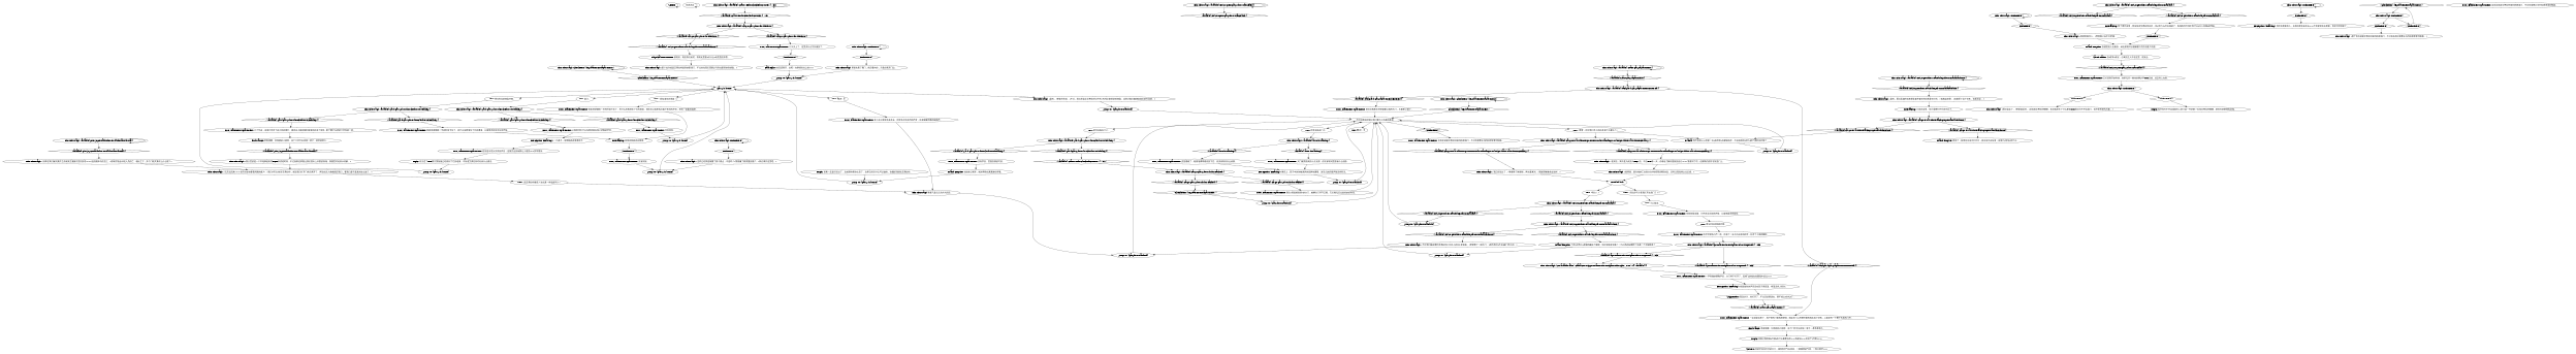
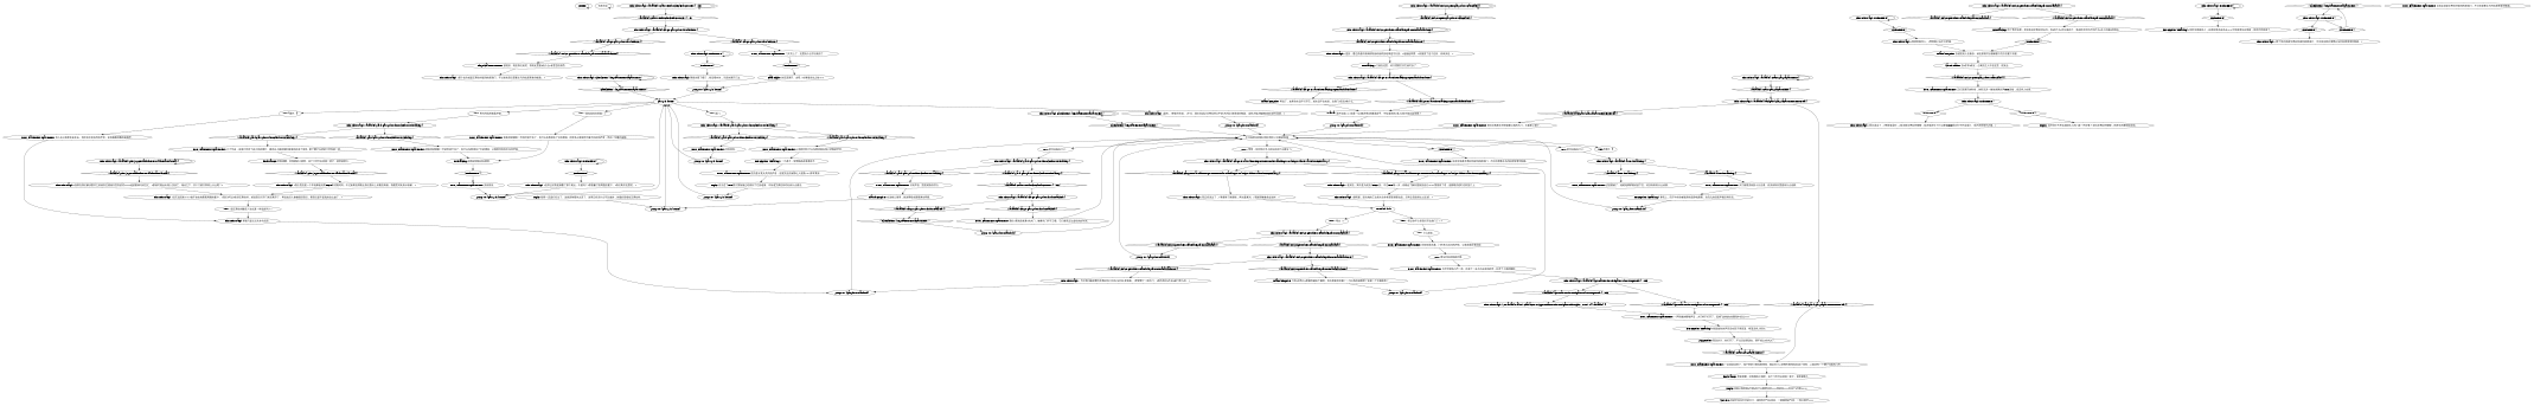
  digraph {
    n1 [label=START]
    n2 [label="你来决定"]
    n3 [label="Kim Kitsuragi: Variable[\"coast.reeds_checked_counter\"] >=1"]
    n4 [label="Variable[\"coast.reeds_checked_counter\"] >=1" shape=diamond]
    n5 [label="Kim Kitsuragi: Variable[\"cargo.garrydoor_broke_into\"]"]
    n6 [label="Variable[\"cargo.garrydoor_broke_into\"]" shape=diamond]
    n7 [label="!(Variable[\"cargo.garrydoor_broke_into\"])" shape=diamond]
    n8 [label="!(Variable[\"coast.reeds_checked_counter\"] >=1)" shape=diamond]
    n9 [label="Kim Kitsuragi: Variable[\"cargo.garrydoor_hub_reached\"]"]
    n10 [label="Variable[\"cargo.garrydoor_hub_reached\"]" shape=diamond]
    n11 [label="!(Variable[\"cargo.garrydoor_hub_reached\"])" shape=diamond]
    n12 [label="Door, Basement Apartment: 有人在公寓里走来走去。你听见水流关闭的声音，还有碗碟清脆的碰撞声。"]
    n13 [label="Kim Kitsuragi: 警督只是点点头作为回应。"]
    n14 [label="Logic: 租客一定是打扫过了。这就意味着你太迟了。这里已经没什么可以做的，你最好回报给艾弗拉特。"]
    n15 [label="Jump to: [garry is home]"]
    n16 [label="Kim Kitsuragi: Variable[\"TASK.open_gary_door_cancelled\"]"]
    n17 [label="Variable[\"TASK.open_gary_door_cancelled\"]" shape=diamond]
    n18 [label="!(Variable[\"TASK.open_gary_door_cancelled\"])" shape=diamond]
    n19 [label="Door, Basement Apartment: 正打算离开的时候，你听见另一侧传来脚步声——没错，肯定有人在家。"]
    n20 [label="Kim Kitsuragi: IsKimHere()"]
    n21 [label="Jump to: [garydoormainhub]"]
    n22 [label="不过如果这样能让我们查出上吊案的真相"]
    n23 [label="You: 把耳朵贴在门上。"]
    n24 [label="!(IsKimHere())" shape=diamond]
    n25 [label="You: 把耳朵贴在门上。"]
    n26 [label="You: “警督，你对我们手上的任务有什么看法？”"]
    n27 [label="You: [离开。]"]
    n28 [label="Logic: 这栋公寓里面*可能*有什么重要信息……我是说……有这个*可能*……"]
    n29 [label="Shivers: 你的手扶住打开的大门，感觉到空气在流动。一股微弱的气流。一阵口哨声……"]
    n30 [label="Kim Kitsuragi: CheckItem(\"key_basement_apartment\")"]
    n31 [label="CheckItem(\"key_basement_apartment\")" shape=diamond]
    n32 [label="!(CheckItem(\"key_basement_apartment\"))" shape=diamond]
    n33 [label="Jump to: [garydoormainhub]"]
    n34 [label="Kim Kitsuragi: Variable[\"coast.gary_apartment\"]"]
    n35 [label="Variable[\"coast.gary_apartment\"]" shape=diamond]
    n36 [label="Kim Kitsuragi: Variable[\"backyard.gary_apartment_entered\"]"]
    n37 [label="Variable[\"backyard.gary_apartment_entered\"]" shape=diamond]
    n38 [label="!(Variable[\"backyard.gary_apartment_entered\"])" shape=diamond]
    n39 [label="!(Variable[\"coast.gary_apartment\"])" shape=diamond]
    n40 [label="Door, Basement Apartment: 一定就是这里了。地下室的门被风雨侵蚀。固定在门上的铜钉被海风吹成了绿色，上面还有一个狮子头状的门环。"]
    n41 [label="Endurance: 皇家雄狮。纪尧姆的小猫咪。这个门环可以持续一辈子，甚至是更久。"]
    n42 [label="Physical Instrument: 做得好。现在我们走吧。我肯定里面*没什么*有意思的东西。"]
    n43 [label="Kim Kitsuragi: “那个也许就是艾弗拉特提到的那扇门。不过首先我们需要从马列拉那里拿到钥匙。”"]
    n44 [label="Kim Kitsuragi: “是的，”警督补充道。“不过，我们应该从艾弗拉特口中的‘马列拉’那里拿到钥匙。这样才能大幅增加我们的可信度。”"]
    n45 [label="Jump to: [garydoormainhub]"]
    n46 [label="Kim Kitsuragi: Variable[\"yard.garrydoor_knocked_or_tried_key\"]"]
    n47 [label="Variable[\"yard.garrydoor_knocked_or_tried_key\"]" shape=diamond]
    n48 [label="!(Variable[\"yard.garrydoor_knocked_or_tried_key\"])" shape=diamond]
    n49 [label="You: 用马列拉的钥匙开锁。"]
    n50 [label="Door, Basement Apartment: 你尽可能地小声一些。你花了一会儿功夫晃动把手，松开了上面的螺栓。"]
    n51 [label="Kim Kitsuragi: Variable[\"apt.master_investigator_doors_opened\"] >=3"]
    n52 [label="Kim Kitsuragi: IsKimHere()"]
    n53 [label="IsKimHere()" shape=diamond]
    n54 [label="Kim Kitsuragi: “我猜里面没人。”警督看上去不太舒服。"]
    n55 [label="Inland Empire: 你感觉有人在看你，就在那扇可以俯瞰整个院子的窗户后面。"]
    n56 [label="!(IsKimHere())" shape=diamond]
    n57 [label="Savoir Faire: 你*非常*肯定，公寓的主人不在这里。很安全。"]
    n58 [label="Inland Empire: 只有*好奇心*能够跨越这个极限。也许里面有宝藏？一只白色的短吻鳄？还是一个水银喷泉？"]
    n59 [label="Jump to: [garydoormainhub]"]
    n60 [label="Kim Kitsuragi: Variable[\"TASK.get_the_weasel_key_from_manana_done\"]"]
    n61 [label="Variable[\"TASK.get_the_weasel_key_from_manana_done\"]" shape=diamond]
    n62 [label="Kim Kitsuragi: “是的，通过弄虚作假来获取各种各样的结果是可行的。”他抱起双臂。“你接受了这个任务。你来决定。”"]
    n63 [label="Interfacing: 门就在这里。你只需要打开它就可以了。"]
    n64 [label="!(Variable[\"TASK.get_the_weasel_key_from_manana_done\"])" shape=diamond]
    n65 [label="Door, Basement Apartment: 几十年来，这扇门经历了多少风吹雨打。固定在上面的铜钉被海风吹成了绿色，那个狮子头状的门环也是一样。"]
    n66 [label="Endurance: 皇家雄狮。纪尧姆的小猫咪。这个门环可以持续一辈子，甚至是更久。"]
    n67 [label="!(Variable[\"pier.joyce_said_there_will_be_a_tribunal\"])" shape=diamond]
    n68 [label="Door, Basement Apartment: 钥匙伸进锁眼一半的时候卡住了。有什么东西堵住了它的通道。你听见公寓里传出碟子粉碎的声音，然后一切重归寂静。"]
    n69 [label="Interfacing: 租客的钥匙还在锁里。"]
    n70 [label="!(IsKimHere())" shape=diamond]
    n71 [label="Kim Kitsuragi: IsKimHere()"]
    n72 [label="IsKimHere()" shape=diamond]
    n73 [label="Kim Kitsuragi: “这样已经算是颠覆了那个观点，不是吗？”警督撇了眼周围的窗户。“我们离开这里吧。”"]
    n74 [label="Jump to: [garry is home]"]
    n75 [label="Door, Basement Apartment: 没有回应。"]
    n76 [label="Kim Kitsuragi: IsKimHere()"]
    n77 [label="IsKimHere()" shape=diamond]
    n78 [label="Kim Kitsuragi: 警督先看了看门，然后看向你，示意你离开门边。"]
    n79 [label="Jump to: [garry is home]"]
    n80 [label="!(IsKimHere())" shape=diamond]
    n81 [label="Half Light: 你应该离开。走吧！在事情发生之前……"]
    n82 [label="Perception (Hearing): 你听见里面有人，在房间里走来走去……不管是谁住在里面，肯定已经回家了。"]
    n83 [label="Interfacing: 除了离开这里，然后告诉艾弗拉特以外，你*没什么*可以做的了。私闯民宅可找不到什么*令人信服*的理由。"]
    n84 [label="Kim Kitsuragi: IsKimHere()"]
    n85 [label="IsKimHere()" shape=diamond]
    n86 [label="Door, Basement Apartment: 这肯定就是艾弗拉特提到的那扇门。不过你需要从马列拉那里拿到钥匙。"]
    n87 [label="You: 小心敲击。"]
    n88 [label="Door, Basement Apartment: 你轻轻敲击着。门环发出沉闷的声响。公寓里面没有回应。"]
    n89 [label="Kim Kitsuragi: Variable[\"pier.joyce_said_there_will_be_a_tribunal\"]"]
    n90 [label="Variable[\"pier.joyce_said_there_will_be_a_tribunal\"]" shape=diamond]
    n91 [label="Kim Kitsuragi: “如果在我们解决案件之前就发生雇佣兵宣判的话……”他的眼神与你交汇。“那就可能会出现人员伤亡。相比之下，开个门锁又算得上什么呢？”"]
    n92 [label="Kim Kitsuragi: “话又说回来……”他不自在地看着周围的窗户。“我们*可以*告诉艾弗拉特，就说我们打开门然后离开了。再说也没人偷偷跟踪我们，看我们是不是真的这么做了。”"]
    n93 [label="Kim Kitsuragi: “我介意的是一个本地暴徒利用RCM来消遣时间，不过如果这样能让我们查出上吊案的真相，我愿意对此表示谅解。”"]
    n94 [label="Kim Kitsuragi: CheckItem(\"key_basement_apartment\")"]
    n95 [label="CheckItem(\"key_basement_apartment\")" shape=diamond]
    n96 [label="garry is home"]
    n97 [label="You: 用马列拉的钥匙开锁。"]
    n98 [label="You: [离开。]"]
    n99 [label="You: “我知道你在里面！”"]
    n100 [label="You: 敲门。"]
    n101 [label="!(CheckItem(\"key_basement_apartment\"))" shape=diamond]
    n102 [label="Kim Kitsuragi: IsKimHere()"]
    n103 [label="IsKimHere()" shape=diamond]
    n104 [label="!(IsKimHere())" shape=diamond]
    n105 [label="Door, Basement Apartment: 这肯定就是艾弗拉特提到的那扇门。不过你需要从马列拉那里拿到钥匙。"]
    n106 [label="Jump to: [garydoormainhub]"]
    n107 [label="Perception (Hearing): 事实上，院子中的你被诡异的寂静包围着。连鸟儿的叽喳声都没有听见。"]
    n108 [label="Kim Kitsuragi: Variable[\"cargo.evrart_interfacing_open_and_be_done\"]"]
    n109 [label="Variable[\"cargo.evrart_interfacing_open_and_be_done\"]" shape=diamond]
    n110 [label="!(Variable[\"cargo.evrart_interfacing_open_and_be_done\"])" shape=diamond]
    n111 [label="Door, Basement Apartment: 通往“黄鼠狼老巢”的大门，被狮头门环守卫着。它们都见证过曾经的好时光。"]
    n112 [label="Kim Kitsuragi: Variable[\"yard.garrydoor_knocked_or_tried_key\"]"]
    n113 [label="Variable[\"yard.garrydoor_knocked_or_tried_key\"]" shape=diamond]
    n114 [label="!(Variable[\"yard.garrydoor_knocked_or_tried_key\"])" shape=diamond]
    n115 [label="Jump to: [garry is home]"]
    n116 [label="Door, Basement Apartment: 通往法西斯支持者破败公寓的大门，又重新上锁了。"]
    n117 [label="Kim Kitsuragi: “老实说，我不是为此加入RCM的。不过——每一天，你都会了解到更新的自己……”警督回了话，但眼睛仍然盯在软垫门上。"]
    n118 [label="Kim Kitsuragi: “很明显，跟当地的工会老大合作来获取调查信息，没有让我觉得太过反感。”"]
    n119 [label="Untitled hub"]
    n120 [label="Perception (Hearing): 一只盘子，玻璃制品或者是杯子。"]
    n121 [label="Door, Basement Apartment: 然后是水龙头关闭的声音，这股完全的寂静让人感觉……异常紧张。"]
    n122 [label="Logic: 你太迟了——那只黄鼠狼已经回到了它的老巢。不知道艾弗拉特对此有什么看法。"]
    n123 [label="Door, Basement Apartment: 一声轻微的噼啪声后，大门终于打开了。思绪飞快地在你脑海中掠过……"]
    n124 [label="Perception (Hearing): 钥匙旋转的声音还在院子里回荡。希望没有人听到。"]
    n125 [label="Suggestion: 我说伙计，你打开了，不过没必要进去。要不就太*失礼*了。"]
    n126 [label="Door, Basement Apartment: 没有声音。里面安静的可怕。"]
    n127 [label="Inland Empire: 在这栋公寓里，就连黑暗也紧紧屏住呼吸。"]
    n128 [label="Kim Kitsuragi: Variable[\"cargo.evrart_kim_expresses_understanding_worknig_with_evrart_is_necessarry\"]"]
    n129 [label="Variable[\"cargo.evrart_kim_expresses_understanding_worknig_with_evrart_is_necessarry\"]" shape=diamond]
    n130 [label="!(Variable[\"cargo.evrart_kim_expresses_understanding_worknig_with_evrart_is_necessarry\"])" shape=diamond]
    n131 [label="Kim Kitsuragi: “我已经说过了，”警督推了推眼镜，再次重复到。“我能理解难免会这样。”"]
    n132 [label="Kim Kitsuragi: Variable[\"TASK.get_the_weasel_key_from_manana\"]"]
    n133 [label="Variable[\"TASK.get_the_weasel_key_from_manana\"]" shape=diamond]
    n134 [label="!(Variable[\"TASK.get_the_weasel_key_from_manana\"])" shape=diamond]
    n135 [label="Kim Kitsuragi: Variable[\"TASK.get_the_weasel_key_from_manana_done\"]"]
    n136 [label="Jump to: [garydoormainhub]"]
    n137 [label="Variable[\"TASK.get_the_weasel_key_from_manana_done\"]" shape=diamond]
    n138 [label="!(Variable[\"TASK.get_the_weasel_key_from_manana_done\"])" shape=diamond]
    n139 [label="Door, Basement Apartment: 门又关上了。这里没什么可以做的了。"]
    n140 [label="Variable[\"apt.master_investigator_doors_opened\"] >=3" shape=diamond]
    n141 [label="!(Variable[\"apt.master_investigator_doors_opened\"] >=3)" shape=diamond]
    n142 [label="Kim Kitsuragi: SetVariableValue(\"character.trigger_master_investigator_thought\", true) --[[ Variable[ ]]"]
    n143 [label="You: “所以你不介意我打开这扇门了？”"]
    n144 [label="You: “明白！”"]
    n145 [label="Kim Kitsuragi: Variable[\"yard.garrydoor_knocked_or_tried_key\"]"]
    n146 [label="Variable[\"yard.garrydoor_knocked_or_tried_key\"]" shape=diamond]
    n147 [label="!(Variable[\"yard.garrydoor_knocked_or_tried_key\"])" shape=diamond]
    n148 [label="Door, Basement Apartment: 没有回应。"]
    n149 [label="Door, Basement Apartment: 公寓里传出什么东西掉落在地上碎裂的声音。"]
    n150 [label="Door, Basement Apartment: 大门被雨洗刷的十分光滑。你没有听到里面有什么动静。"]
    n151 [label="Jump to: [garydoormainhub]"]
    n152 [label="Drama: 我不知道……您是一位*很厉害*的撒谎高手。不知道您的*潜入*技巧相比如何呢？"]
    n153 [label="Inland Empire: 再说了，如果你永远不打开它，就永远不会知道，这扇门*背后*有什么。"]
    n154 [label="Kim Kitsuragi: “不过我们确实要找艾弗拉特口中的‘马列拉’拿钥匙。”警督瞥了一眼大门。“因为我们*不会*破门而入的。”"]
    n155 [label="Jump to: [garry is home]"]
    n156 [label="Kim Kitsuragi: Variable[\"auto.is_raining\"]"]
    n157 [label="Variable[\"auto.is_raining\"]" shape=diamond]
    n158 [label="!(Variable[\"auto.is_raining\"])" shape=diamond]
    n159 [label="Door, Basement Apartment: 皮垫磨破了，粗糙地摩挲着你的下巴。你没有听到什么动静。"]
    n160 [label="Kim Kitsuragi: “那个也许就是艾弗拉特提到的那扇门。不过首先我们需要从马列拉那里拿到钥匙。”"]
    n161 [label="Door, Basement Apartment: 钥匙伸进锁眼一半的时候卡住了。有什么东西堵住了它的通道。公寓里没有发出任何声响。"]
    n162 [label="Kim Kitsuragi: “我们该走了，”警督低语到，“回去跟艾弗拉特聊聊，告诉他发生了什么事情——我们打不开这扇门。也许还有替代方案。”"]
    n163 [label="IsKimHere()" shape=diamond]
    n164 [label="!(IsKimHere())" shape=diamond]
    n165 [label="Logic: 也许你打不开这扇陌生人的门是一件好事？去找艾弗拉特聊聊，把发生的事情告诉他。"]
    n166 [label="You: “跟艾弗拉特撒谎？这也算一种选择吗？”"]
    n167 [label="Kim Kitsuragi: Variable[\"TASK.get_the_weasel_key_from_manana\"]"]
    n168 [label="Variable[\"TASK.get_the_weasel_key_from_manana\"]" shape=diamond]
    n169 [label="!(Variable[\"TASK.get_the_weasel_key_from_manana\"])" shape=diamond]
    n1 -> n1
    n2 -> n2
    n3 -> n3
    n3 -> n4
    n4 -> n5
    n5 -> n6
    n5 -> n7
    n6 -> n139
    n7 -> n64
    n8 -> n9
    n9 -> n10
    n9 -> n11
    n10 -> n111
    n11 -> n32
    n12 -> n13
    n13 -> n59
    n14 -> n15
    n15 -> n96
    n16 -> n16
    n16 -> n17
    n18 -> n19
    n19 -> n20
    n20 -> n163
    n20 -> n164
    n21 -> n22
    n22 -> n23
    n22 -> n24
    n22 -> n25
    n22 -> n26
    n22 -> n27
    n23 -> n46
    n24 -> n86
    n25 -> n156
    n26 -> n128
    n28 -> n29
    n30 -> n30
    n30 -> n31
    n31 -> n22
    n32 -> n33
    n33 -> n22
    n34 -> n34
    n34 -> n35
    n35 -> n36
    n36 -> n37
    n36 -> n38
    n37 -> n116
    n38 -> n40
    n39 -> n40
    n40 -> n41
    n41 -> n28
    n42 -> n43
    n44 -> n45
    n45 -> n22
    n46 -> n47
    n46 -> n48
    n47 -> n126
    n48 -> n8
    n49 -> n50
    n50 -> n51
    n51 -> n140
    n51 -> n141
    n52 -> n52
    n52 -> n53
    n53 -> n54
    n54 -> n55
    n55 -> n57
    n56 -> n55
    n57 -> n18
    n58 -> n21
    n59 -> n22
    n60 -> n60
    n60 -> n61
    n61 -> n62
    n62 -> n63
    n63 -> n108
    n64 -> n42
    n65 -> n66
    n66 -> n67
    n67 -> n93
    n68 -> n69
    n69 -> n70
    n70 -> n75
    n71 -> n71
    n71 -> n72
    n72 -> n73
    n73 -> n74
    n74 -> n96
    n75 -> n74
    n76 -> n76
    n76 -> n77
    n77 -> n78
    n78 -> n79
    n79 -> n96
    n80 -> n81
    n81 -> n79
    n83 -> n56
    n84 -> n84
    n84 -> n85
    n85 -> n82
    n87 -> n88
    n88 -> n49
    n89 -> n89
    n89 -> n90
    n90 -> n91
    n91 -> n92
    n92 -> n166
    n93 -> n92
    n94 -> n94
    n94 -> n95
    n95 -> n96
    n96 -> n44
    n96 -> n97
    n96 -> n98
    n96 -> n99
    n96 -> n100
    n97 -> n112
    n98 -> n12
    n99 -> n68
    n100 -> n145
    n101 -> n102
    n102 -> n103
    n102 -> n104
    n103 -> n160
    n104 -> n101
    n106 -> n22
    n107 -> n106
    n108 -> n109
    n108 -> n110
    n109 -> n153
    n110 -> n152
    n111 -> n22
    n112 -> n113
    n112 -> n114
    n113 -> n161
    n114 -> n65
    n115 -> n96
    n116 -> n22
    n117 -> n118
    n118 -> n119
    n119 -> n143
    n119 -> n144
    n120 -> n121
    n121 -> n122
    n122 -> n155
    n123 -> n124
    n124 -> n125
    n125 -> n39
    n126 -> n127
    n127 -> n15
    n128 -> n129
    n128 -> n130
    n129 -> n131
    n130 -> n117
    n131 -> n119
    n132 -> n133
    n132 -> n134
    n133 -> n135
    n134 -> n136
    n135 -> n137
    n135 -> n138
    n136 -> n22
    n137 -> n58
    n138 -> n154
    n139 -> n80
    n140 -> n142
    n141 -> n123
    n142 -> n123
    n143 -> n87
    n144 -> n132
    n145 -> n146
    n145 -> n147
    n146 -> n148
    n147 -> n149
    n148 -> n115
    n149 -> n120
    n150 -> n107
    n151 -> n22
    n152 -> n151
-   n26 -> n152
+   n153 -> n152
    n154 -> n59
    n155 -> n96
    n156 -> n157
    n156 -> n158
    n157 -> n150
    n158 -> n159
-   n159 -> n107
    n161 -> n69
    n163 -> n162
    n164 -> n165
    n166 -> n13
    n167 -> n168
    n167 -> n169
    n169 -> n83
  }
